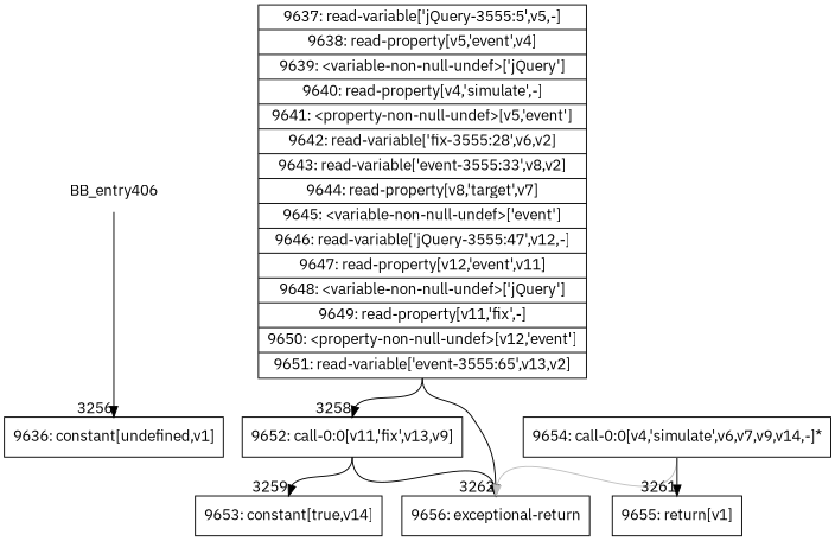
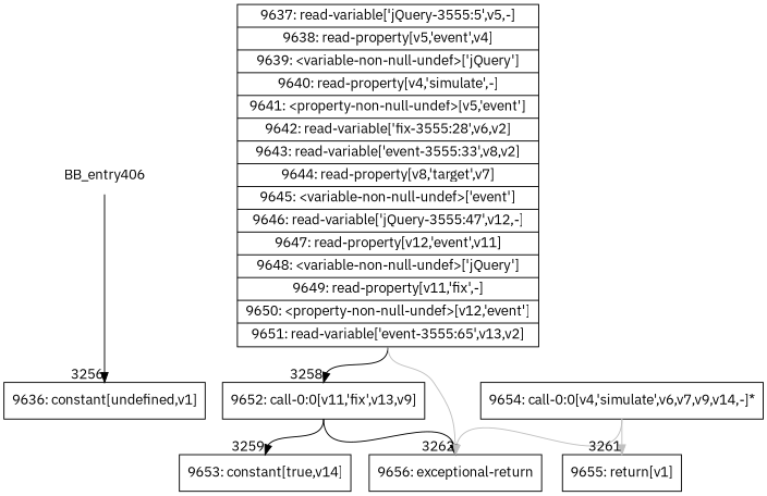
  digraph {
    fontname="IBM Plex Sans"
    rankdir=TD
    node [fontname="IBM Plex Sans" shape=record]
    edge [fontname="IBM Plex Sans" headport=n tailport=s]
    n1 [label=BB_entry406 shape=none]
    n2 [label="{9636: constant[undefined,v1]}"]
    n3 [label="{9637: read-variable['jQuery-3555:5',v5,-]|9638: read-property[v5,'event',v4]|9639: \<variable-non-null-undef\>['jQuery']|9640: read-property[v4,'simulate',-]|9641: \<property-non-null-undef\>[v5,'event']|9642: read-variable['fix-3555:28',v6,v2]|9643: read-variable['event-3555:33',v8,v2]|9644: read-property[v8,'target',v7]|9645: \<variable-non-null-undef\>['event']|9646: read-variable['jQuery-3555:47',v12,-]|9647: read-property[v12,'event',v11]|9648: \<variable-non-null-undef\>['jQuery']|9649: read-property[v11,'fix',-]|9650: \<property-non-null-undef\>[v12,'event']|9651: read-variable['event-3555:65',v13,v2]}"]
    n4 [label="{9652: call-0:0[v11,'fix',v13,v9]}"]
    n5 [label="{9656: exceptional-return}"]
    n6 [label="{9653: constant[true,v14]}"]
    n7 [label="{9654: call-0:0[v4,'simulate',v6,v7,v9,v14,-]*}"]
    n8 [label="{9655: return[v1]}"]
    n1 -> n2 [headlabel="    3256"]
    n3 -> n4 [headlabel="      3258"]
-   n3 -> n5 [color=black headlabel="      3262"]
+   n3 -> n5 [color=gray headlabel="      3262"]
    n4 -> n5 [color=black]
    n4 -> n6 [headlabel="      3259"]
    n7 -> n5 [color=gray]
-   n7 -> n8 [headlabel="      3261"]
+   n7 -> n8 [headlabel="      3261" color=gray]
  }
